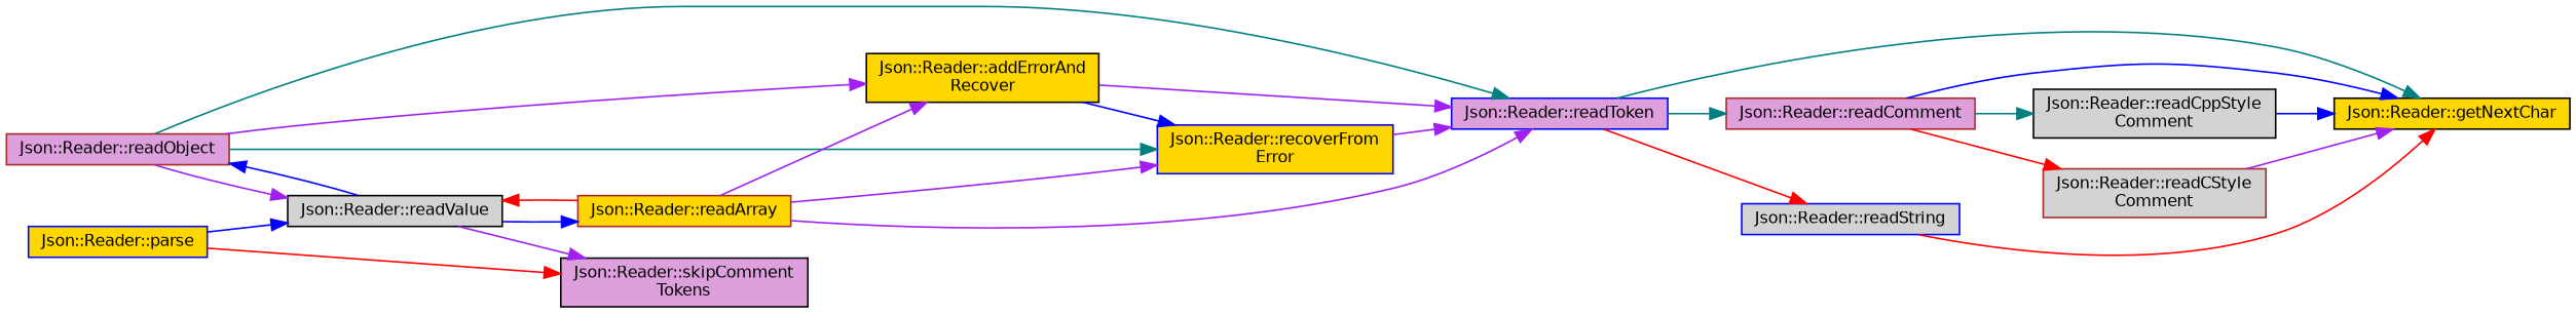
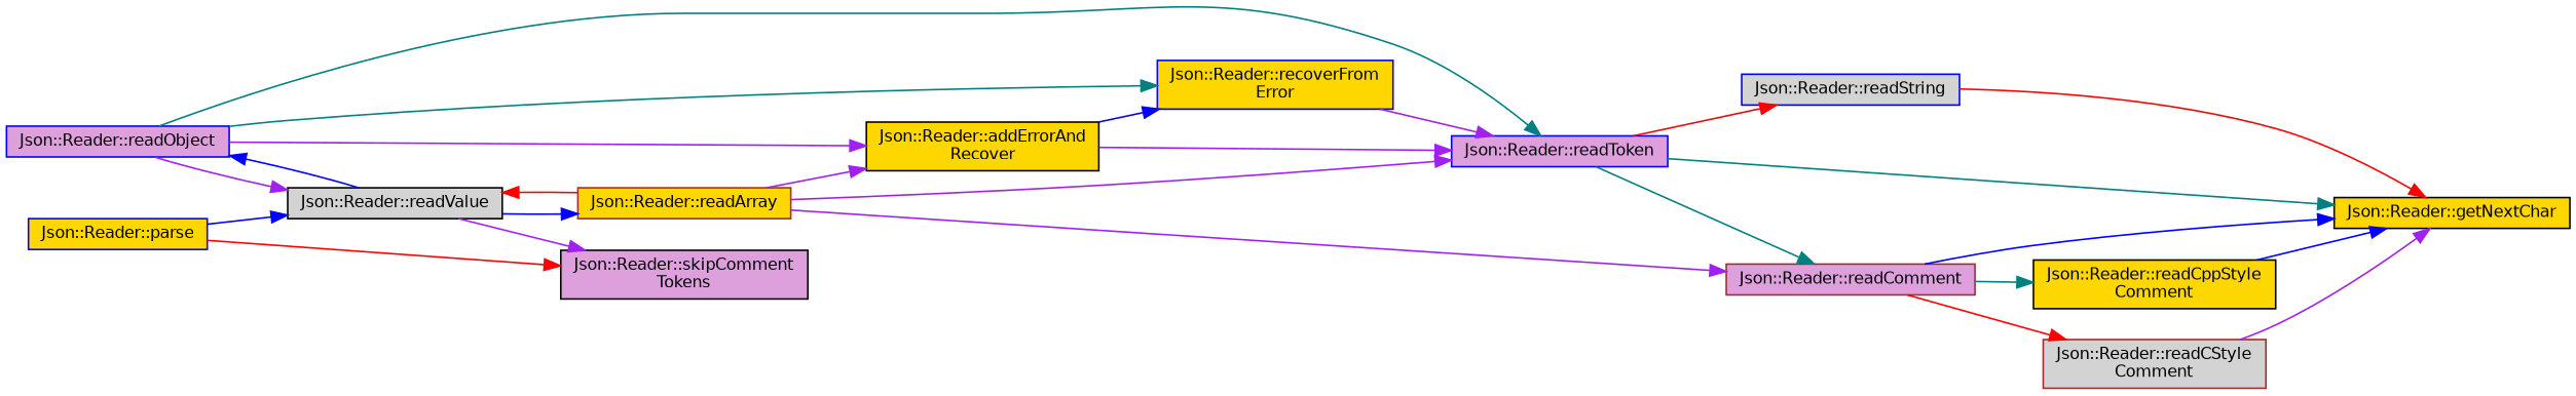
  digraph {
    rankdir=RL
    node [color=black fillcolor=gold fontname=Helvetica fontsize=10 shape=record style=filled]
    edge [color=purple dir=back fontname=Helvetica fontsize=10 labelfontname=Helvetica labelfontsize=10 style=solid]
    n1 [fontcolor=black height=0.2 label="Json::Reader::getNextChar" width=0.4]
    n2 [color=brown fillcolor=plum height=0.2 label="Json::Reader::readComment" width=0.4]
    n3 [color=blue fillcolor=plum height=0.2 label="Json::Reader::readToken" width=0.4]
-   n4 [fillcolor=lightgrey height=0.2 label="Json::Reader::readCppStyle\lComment" width=0.4]
+   n4 [height=0.2 label="Json::Reader::readCppStyle\lComment" width=0.4]
    n5 [color=brown fillcolor=lightgrey height=0.2 label="Json::Reader::readCStyle\lComment" width=0.4]
    n6 [color=blue fillcolor=lightgrey height=0.2 label="Json::Reader::readString" width=0.4]
    n7 [color=brown height=0.2 label="Json::Reader::readArray" width=0.4]
-   n8 [color=brown fillcolor=plum height=0.2 label="Json::Reader::readObject" width=0.4]
+   n8 [color=blue fillcolor=plum height=0.2 label="Json::Reader::readObject" width=0.4]
    n9 [color=blue height=0.2 label="Json::Reader::recoverFrom\lError" width=0.4]
    n10 [height=0.2 label="Json::Reader::addErrorAnd\lRecover" width=0.4]
    n11 [fillcolor=lightgrey height=0.2 label="Json::Reader::readValue" width=0.4]
    n12 [fillcolor=plum height=0.2 label="Json::Reader::skipComment\lTokens" width=0.4]
    n13 [color=blue height=0.2 label="Json::Reader::parse" width=0.4]
    n1 -> n2 [color=blue]
    n1 -> n3 [color=teal]
    n1 -> n4 [color=blue]
    n1 -> n5
    n1 -> n6 [color=red]
    n2 -> n3 [color=teal]
    n3 -> n7
    n3 -> n8 [color=teal]
    n3 -> n9
    n3 -> n10
    n4 -> n2 [color=teal]
    n5 -> n2 [color=red]
    n6 -> n3 [color=red]
    n7 -> n11 [color=blue]
    n8 -> n11 [color=blue]
-   n9 -> n7
+   n2 -> n7
    n9 -> n8 [color=teal]
    n9 -> n10 [color=blue]
    n10 -> n7
    n10 -> n8
    n11 -> n7 [color=red]
    n11 -> n8
    n11 -> n13 [color=blue]
    n12 -> n11
    n12 -> n13 [color=red]
  }
